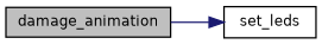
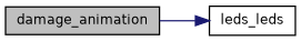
  digraph {
    rankdir=LR
    node [color=black fontname=Helvetica fontsize=10 shape=record style=filled]
    n1 [fillcolor=grey75 fontcolor=black height=0.2 label=damage_animation width=0.4]
-   n2 [fillcolor=white height=0.2 label=set_leds width=0.4]
+   n2 [fillcolor=white height=0.2 label=leds_leds width=0.4]
    n1 -> n2 [color=midnightblue fontname=Helvetica fontsize=10 labelfontname=Helvetica labelfontsize=10 style=solid]
  }
